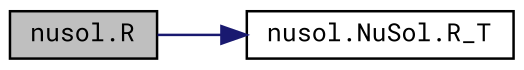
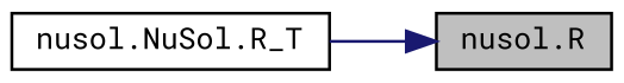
  digraph {
    rankdir=RL
    fontname="Roboto Mono"
    node [color=black fontname="Roboto Mono" fontsize=10 shape=record style=filled]
    n1 [fillcolor=grey75 fontcolor=black height=0.2 label="nusol.R" width=0.4]
    n2 [fillcolor=white height=0.2 label="nusol.NuSol.R_T" width=0.4]
-   n2 -> n1 [color=midnightblue dir=back fontname="Roboto Mono" fontsize=10 labelfontname=Helvetica labelfontsize=10 style=solid]
+   n1 -> n2 [color=midnightblue dir=back fontname="Roboto Mono" fontsize=10 labelfontname=Helvetica labelfontsize=10 style=solid]
  }
